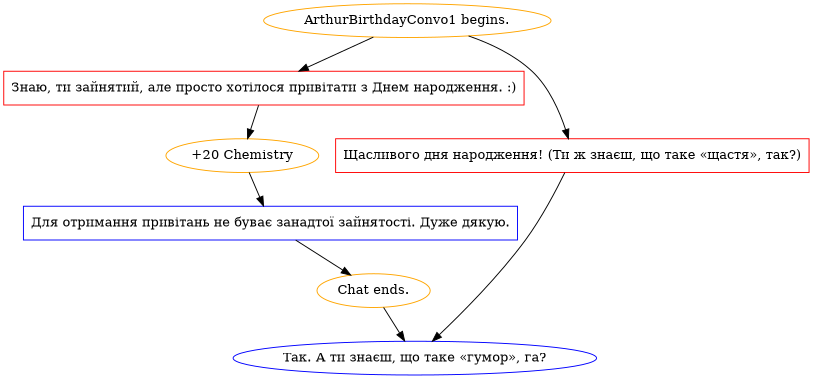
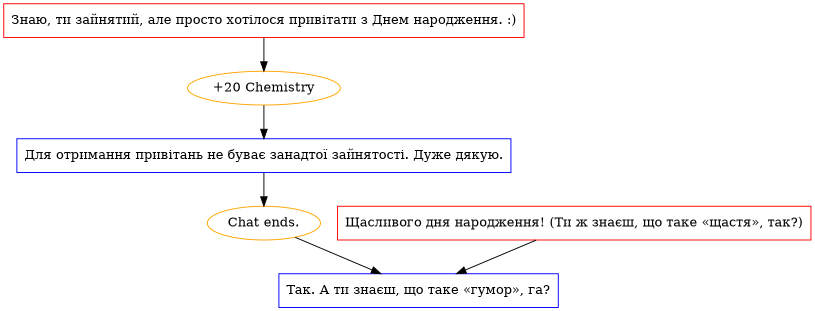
  digraph {
    node [color=orange shape=box]
-   "ArthurBirthdayConvo1 begins." [shape=""]
    n2 [color=red label="Знаю, ти зайнятий, але просто хотілося привітати з Днем народження. :)"]
    n3 [color=red label="Щасливого дня народження! (Ти ж знаєш, що таке «щастя», так?)"]
    n4 [label="+20 Chemistry" shape=""]
-   n5 [color=blue label="Так. А ти знаєш, що таке «гумор», га?" shape=ellipse]
+   n5 [color=blue label="Так. А ти знаєш, що таке «гумор», га?"]
    n6 [color=blue label="Для отримання привітань не буває занадтої зайнятості. Дуже дякую."]
    "Chat ends." [shape=""]
-   "ArthurBirthdayConvo1 begins." -> n2
-   "ArthurBirthdayConvo1 begins." -> n3
    n2 -> n4
    n3 -> n5
    n4 -> n6
    n6 -> "Chat ends."
    "Chat ends." -> n5
  }
